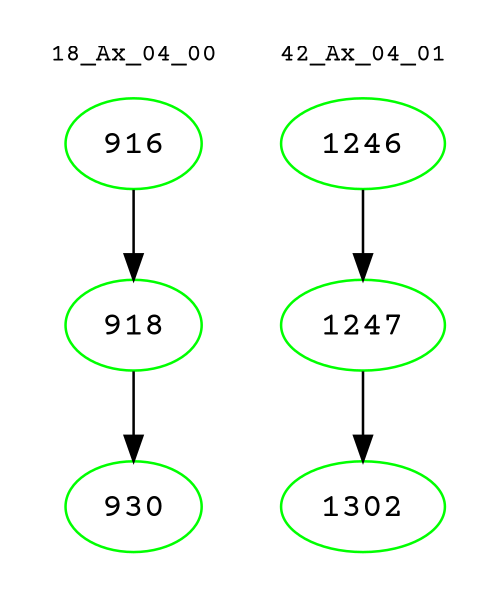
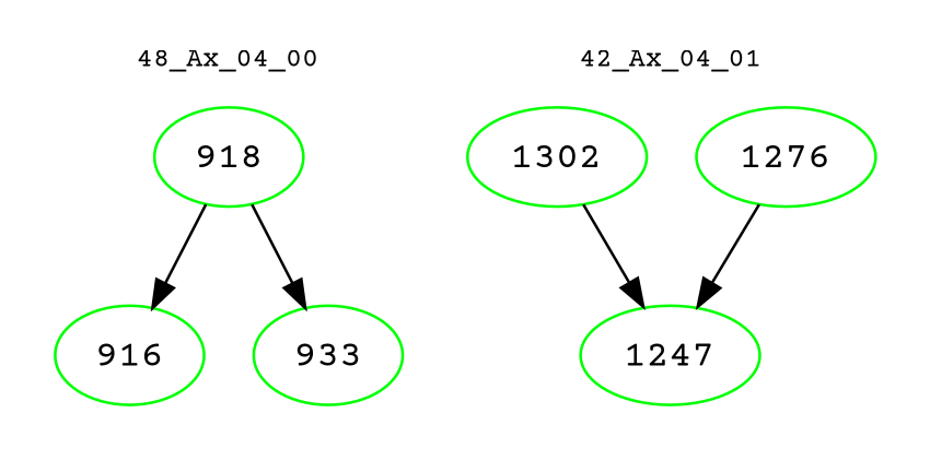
  digraph {
    fontname="Courier Prime"
    node [color=green fontname="Courier Prime"]
    edge [color=black fontname="Courier Prime"]
    n1 [label=916]
    n2 [label=918]
-   n3 [label=930]
-   n4 [label=1246]
+   n3 [label=933]
+   n4 [label=1276]
    n5 [label=1247]
    n6 [label=1302]
    subgraph cluster_1 {
      color=white
      fontsize=10
-     label="18_Ax_04_00"
+     label="48_Ax_04_00"
      n1
      n2
      n3
    }
    subgraph cluster_2 {
      color=white
      fontsize=10
      label="42_Ax_04_01"
      n4
      n5
      n6
    }
-   n1 -> n2
+   n2 -> n1
    n2 -> n3
    n4 -> n5
-   n5 -> n6
+   n6 -> n5
  }
